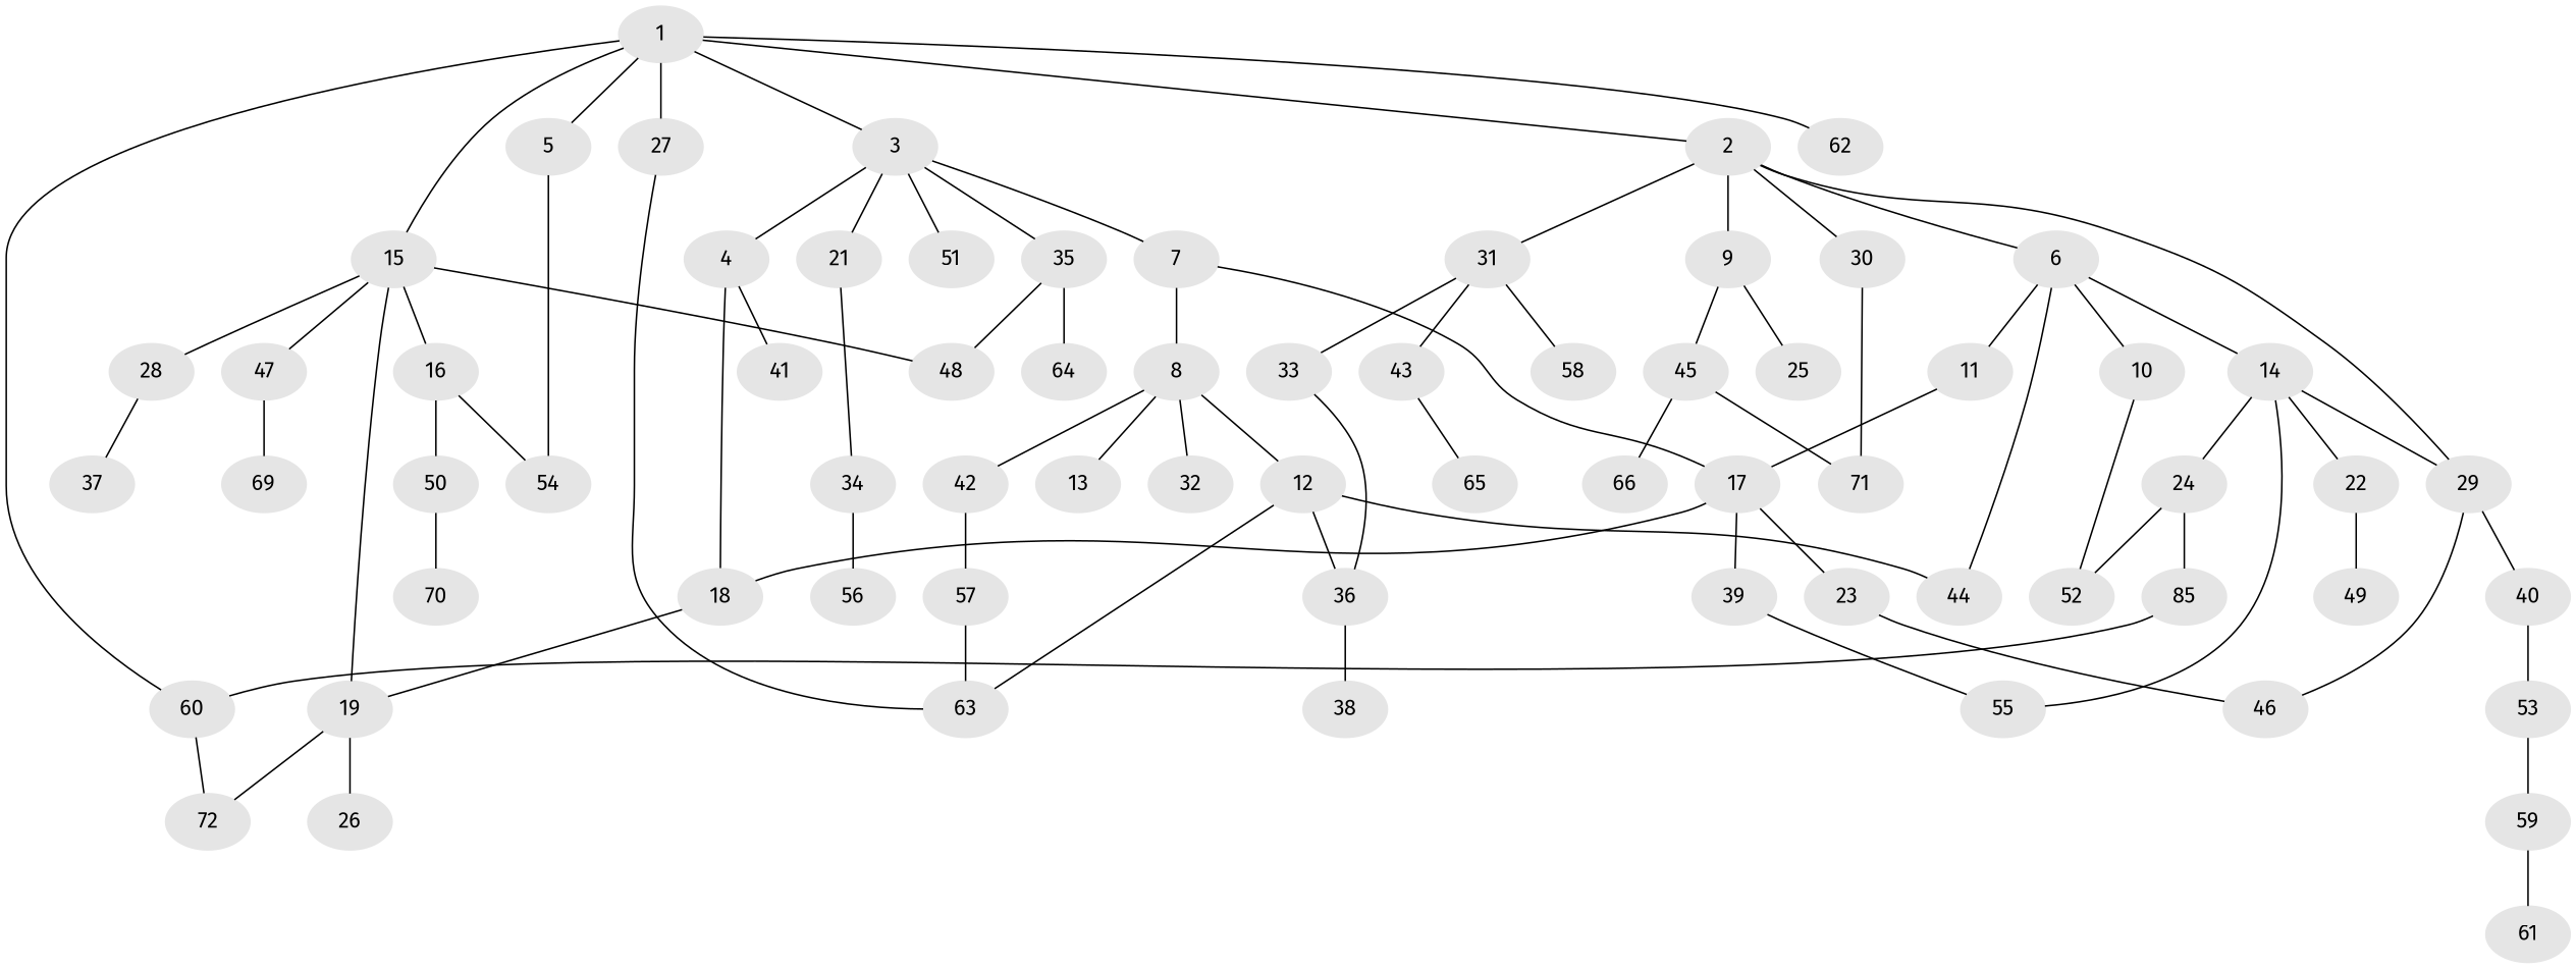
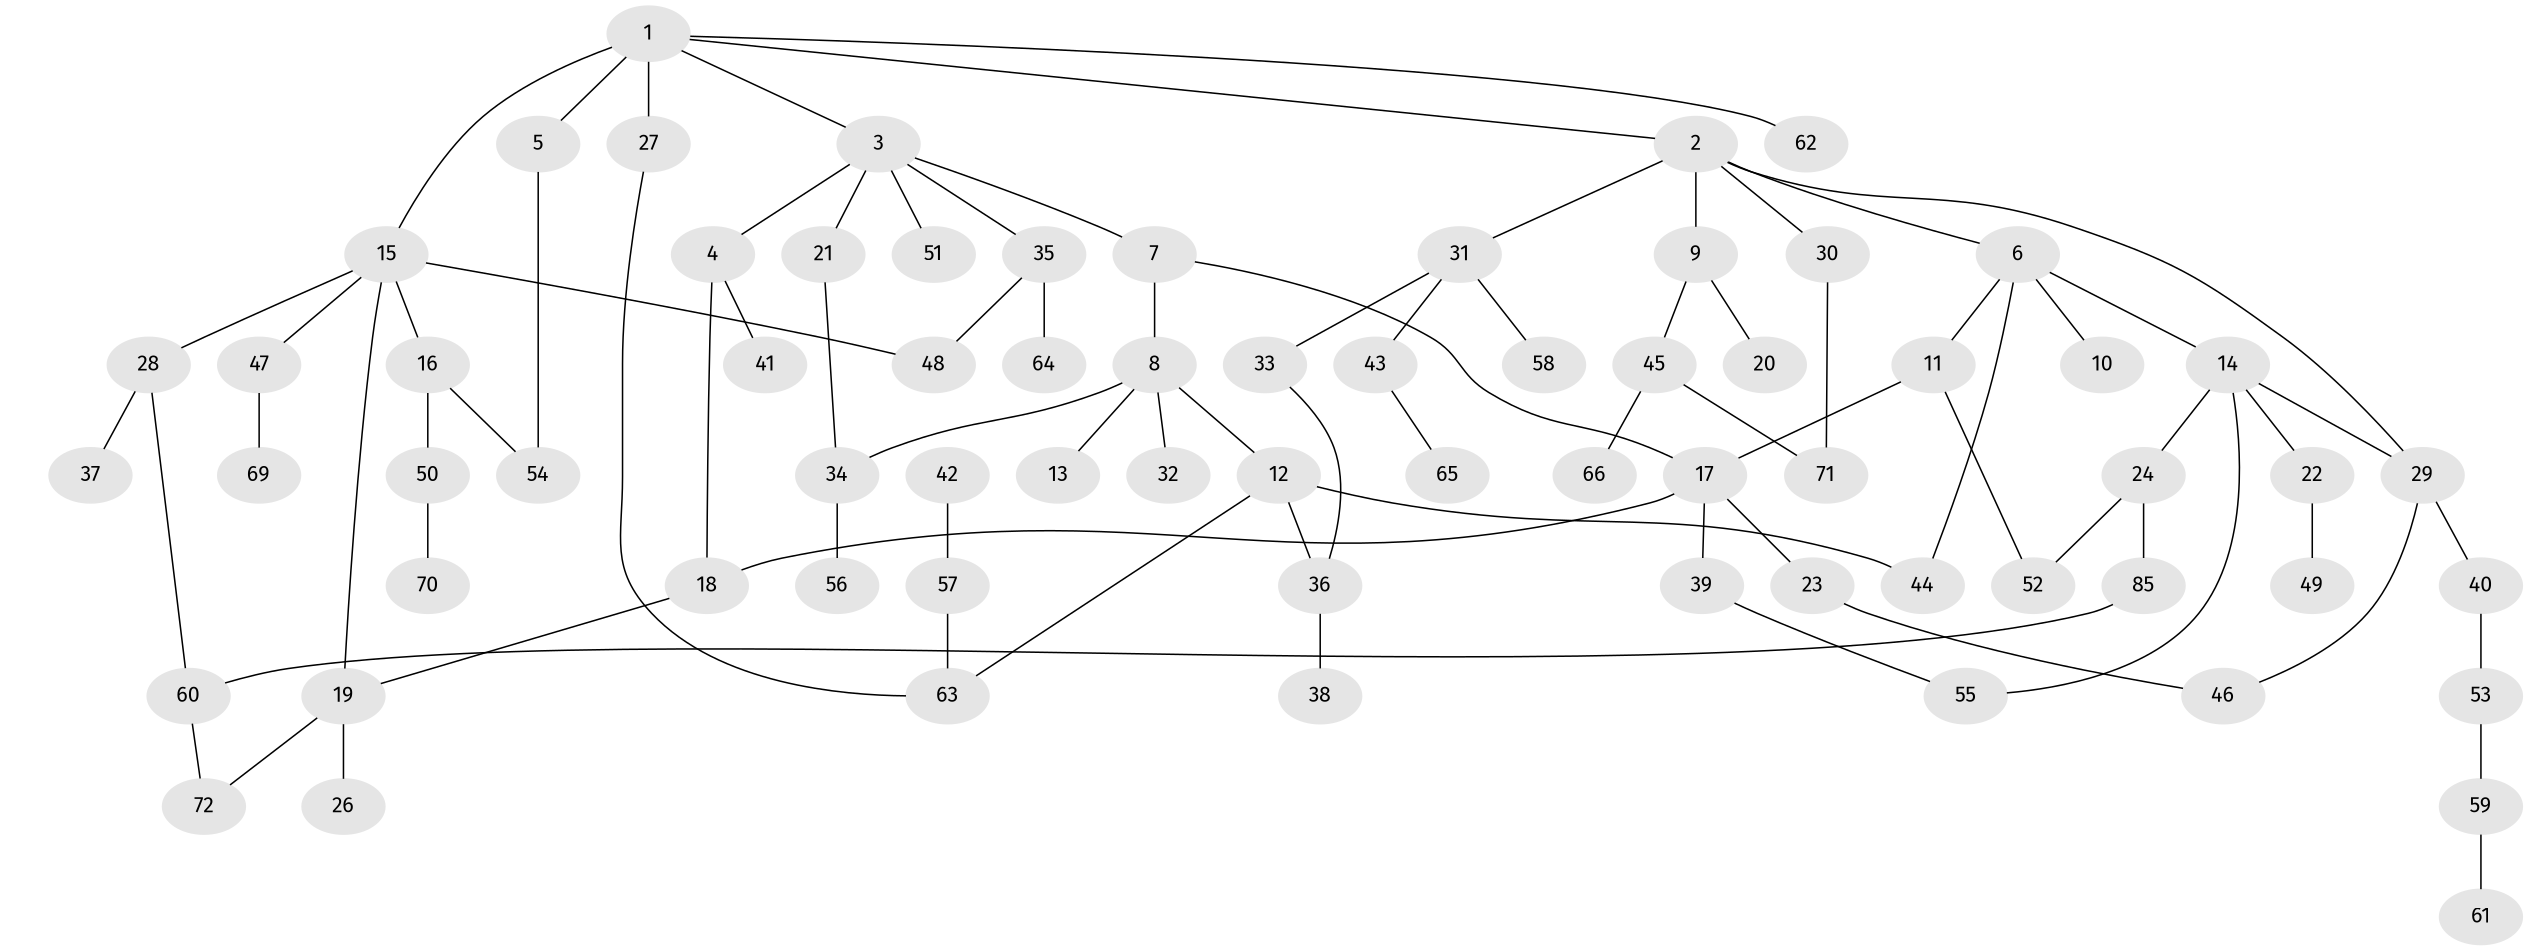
  graph {
    fontname="Fira Sans"
    node [color=gray90 fontname="Fira Sans" style=filled]
    edge [fontname="Fira Sans"]
    1
    2
    3
    5
    15
    27
    60
    62
    6
    9
    29
    30
    31
    4
    7
    21
    35
    51
    54
    16
    19
    28
    47
    48
    63
    72
    10
    11
    14
    44
-   20 [label=25]
+   20
    45
    46
    40
    71
    33
    43
    58
    18
    41
    8
    17
    34
    64
    52
    22
    24
    55
    12
    13
    32
    42
    23
    39
    36
    57
    66
    38
    49
    n60 [label=85]
    50
    26
    37
    69
    70
    56
    53
    65
    59
    61
    1 -- 2
    1 -- 3
    1 -- 5
    1 -- 15
    1 -- 27
-   1 -- 60
+   28 -- 60
    1 -- 62
    2 -- 6
    2 -- 9
    2 -- 29
    2 -- 30
    2 -- 31
    3 -- 4
    3 -- 7
    3 -- 21
    3 -- 35
    3 -- 51
    5 -- 54
    15 -- 16
    15 -- 19
    15 -- 28
    15 -- 47
    15 -- 48
    27 -- 63
    60 -- 72
    6 -- 10
    6 -- 11
    6 -- 14
    6 -- 44
    9 -- 20
    9 -- 45
    29 -- 46
    29 -- 40
    30 -- 71
    31 -- 33
    31 -- 43
    31 -- 58
    4 -- 18
    4 -- 41
    7 -- 8
    7 -- 17
    21 -- 34
    35 -- 48
    35 -- 64
    16 -- 54
    16 -- 50
    19 -- 72
    19 -- 26
    28 -- 37
    47 -- 69
-   10 -- 52
+   11 -- 52
    11 -- 17
    14 -- 29
    14 -- 22
    14 -- 24
    14 -- 55
    45 -- 71
    45 -- 66
    40 -- 53
    33 -- 36
    43 -- 65
    18 -- 19
    8 -- 12
    8 -- 13
    8 -- 32
-   8 -- 42
+   8 -- 34
    17 -- 18
    17 -- 23
    17 -- 39
    34 -- 56
    22 -- 49
    24 -- 52
    24 -- n60
    12 -- 63
    12 -- 44
    12 -- 36
    42 -- 57
    23 -- 46
    39 -- 55
    36 -- 38
    57 -- 63
    n60 -- 60
    50 -- 70
    53 -- 59
    59 -- 61
  }
